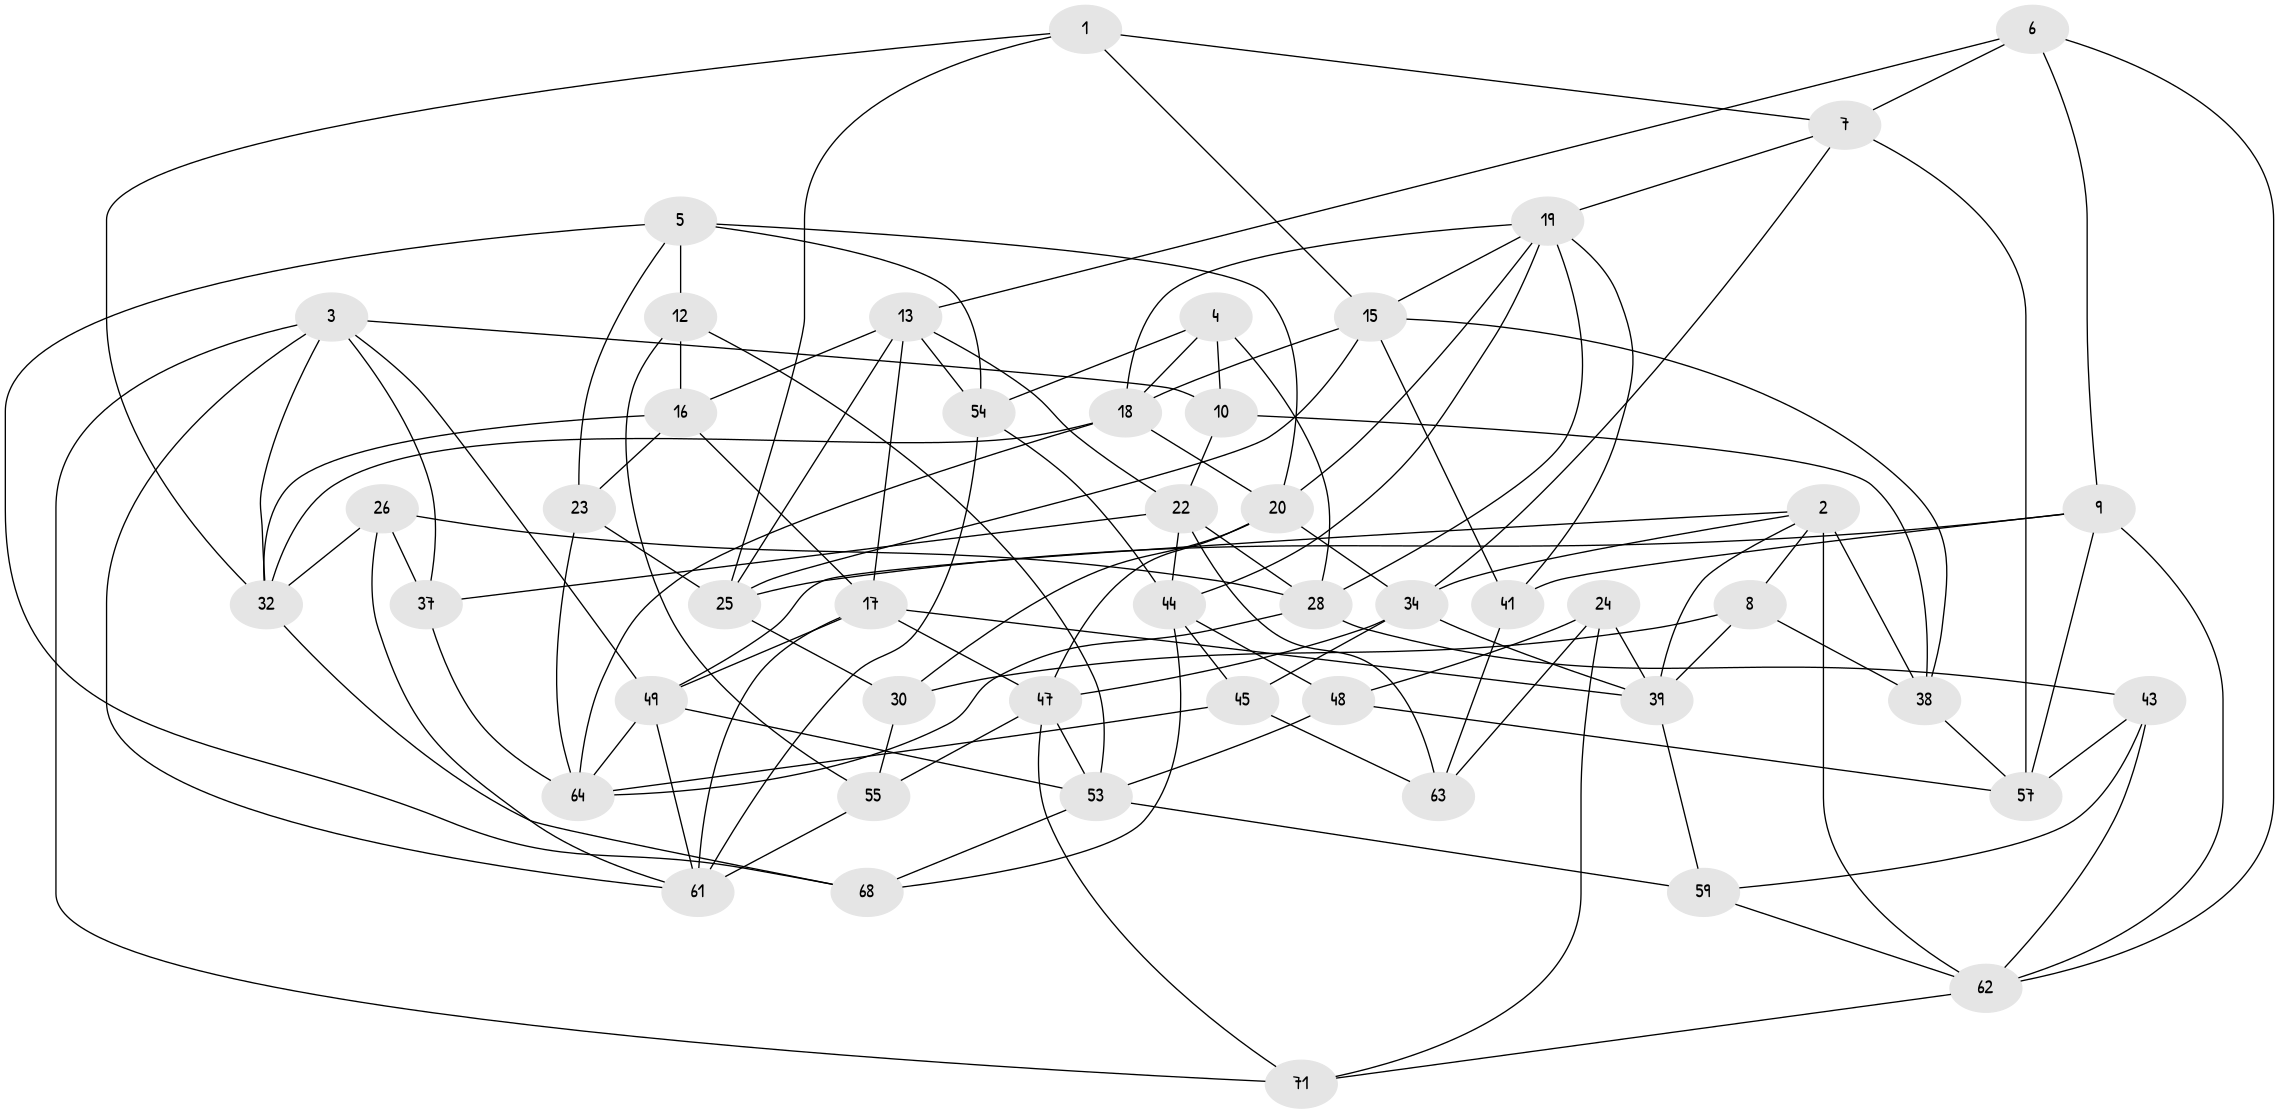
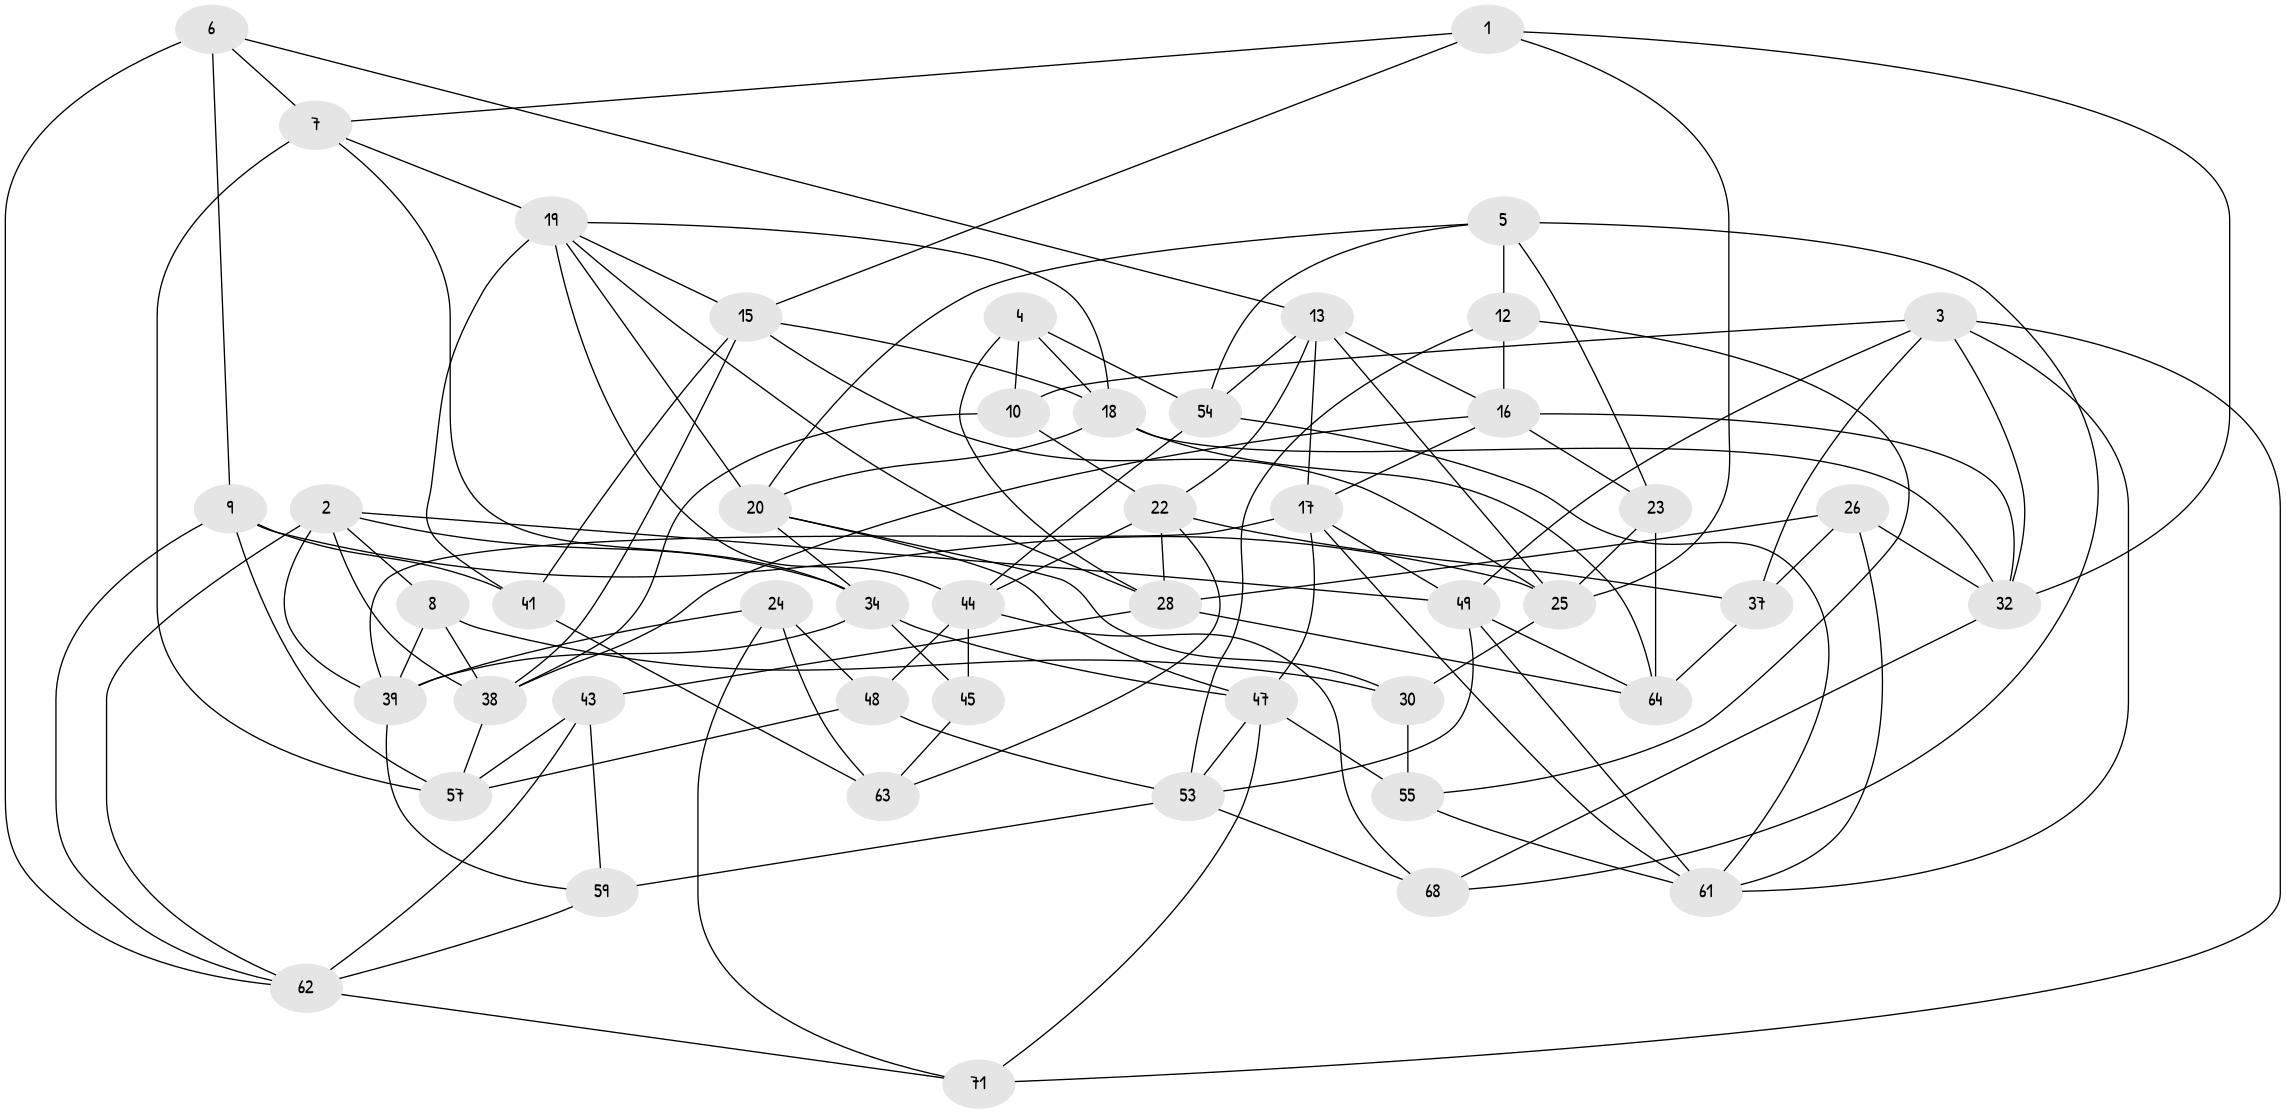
  graph {
    fontname="Patrick Hand"
    node [color=gray90 fontname="Patrick Hand" style=filled]
    edge [fontname="Patrick Hand"]
    7 [super="+51"]
    34 [super="+36"]
    19 [super="+29"]
    57 [super="+75"]
    1
    15 [super="+32"]
    25 [super="+52"]
    n8 [label=32 super="+50"]
    38 [super="+40"]
    18 [super="+59"]
    41
    30
    68
    2 [super="+14"]
    8
    39 [super="+58"]
    49 [super="+67"]
    62 [super="+74"]
    47 [super="+60"]
    45
    n21 [label=59]
    61 [super="+70"]
    53 [super="+73"]
    64 [super="+72"]
    71
    3 [super="+69"]
    10
    37
    22 [super="+35"]
    4
    28 [super="+66"]
    54
    20 [super="+42"]
    43
    44 [super="+65"]
    5 [super="+11"]
    12
    23
    16 [super="+21"]
    55
    48
    6
    9 [super="+46"]
    13 [super="+27"]
    17 [super="+33"]
    63
    24
    26
    7 -- 34
    7 -- 19
    7 -- 57 [weight=2]
    34 -- 39
    34 -- 47
    34 -- 45
    19 -- 15
    19 -- 41
    19 -- 28
    19 -- 20
    19 -- 44
    1 -- 7
    1 -- 15
    1 -- 25
    1 -- n8
    15 -- 25
    15 -- 38
    15 -- 18
    15 -- 41
    25 -- 30
    n8 -- 68
    38 -- 57
    18 -- 19
    18 -- n8
    18 -- 64
    18 -- 20
    41 -- 63
    30 -- 55
    2 -- 34
    2 -- 38
    2 -- 8
    2 -- 39
    2 -- 49
    2 -- 62
    8 -- 38
    8 -- 30
    8 -- 39
    39 -- n21
    49 -- 61
    49 -- 53
    49 -- 64
    62 -- 71
    47 -- 53
    47 -- 71
    47 -- 55
-   45 -- 64
    45 -- 63
    n21 -- 62
    53 -- 68
    53 -- n21
    3 -- n8
    3 -- 49
    3 -- 61
    3 -- 71
    3 -- 10
    3 -- 37
    10 -- 38
    10 -- 22
    37 -- 64
    22 -- 37
    22 -- 28
    22 -- 44
    22 -- 63
    4 -- 18
    4 -- 10
    4 -- 28
    4 -- 54
    28 -- 64
    28 -- 43
    54 -- 61
    54 -- 44
    20 -- 34
    20 -- 30
    20 -- 47
    43 -- 57
    43 -- 62
    43 -- n21
    44 -- 68
    44 -- 45
    44 -- 48
    5 -- 68
    5 -- 54
    5 -- 20
    5 -- 12
    5 -- 23
    12 -- 53
    12 -- 16
    12 -- 55
    23 -- 25
    23 -- 64
    16 -- n8
+   16 -- 38
    16 -- 23
    16 -- 17
    55 -- 61
    48 -- 57
    48 -- 53
    6 -- 7
    6 -- 62
    6 -- 9
    6 -- 13
    9 -- 57
    9 -- 25
    9 -- 41
    9 -- 62
    13 -- 25
    13 -- 22
    13 -- 54
    13 -- 16
    13 -- 17
    17 -- 39
    17 -- 49
    17 -- 47
    17 -- 61
    24 -- 39
    24 -- 71
    24 -- 48
    24 -- 63
    26 -- n8
    26 -- 61
    26 -- 37
    26 -- 28
  }
